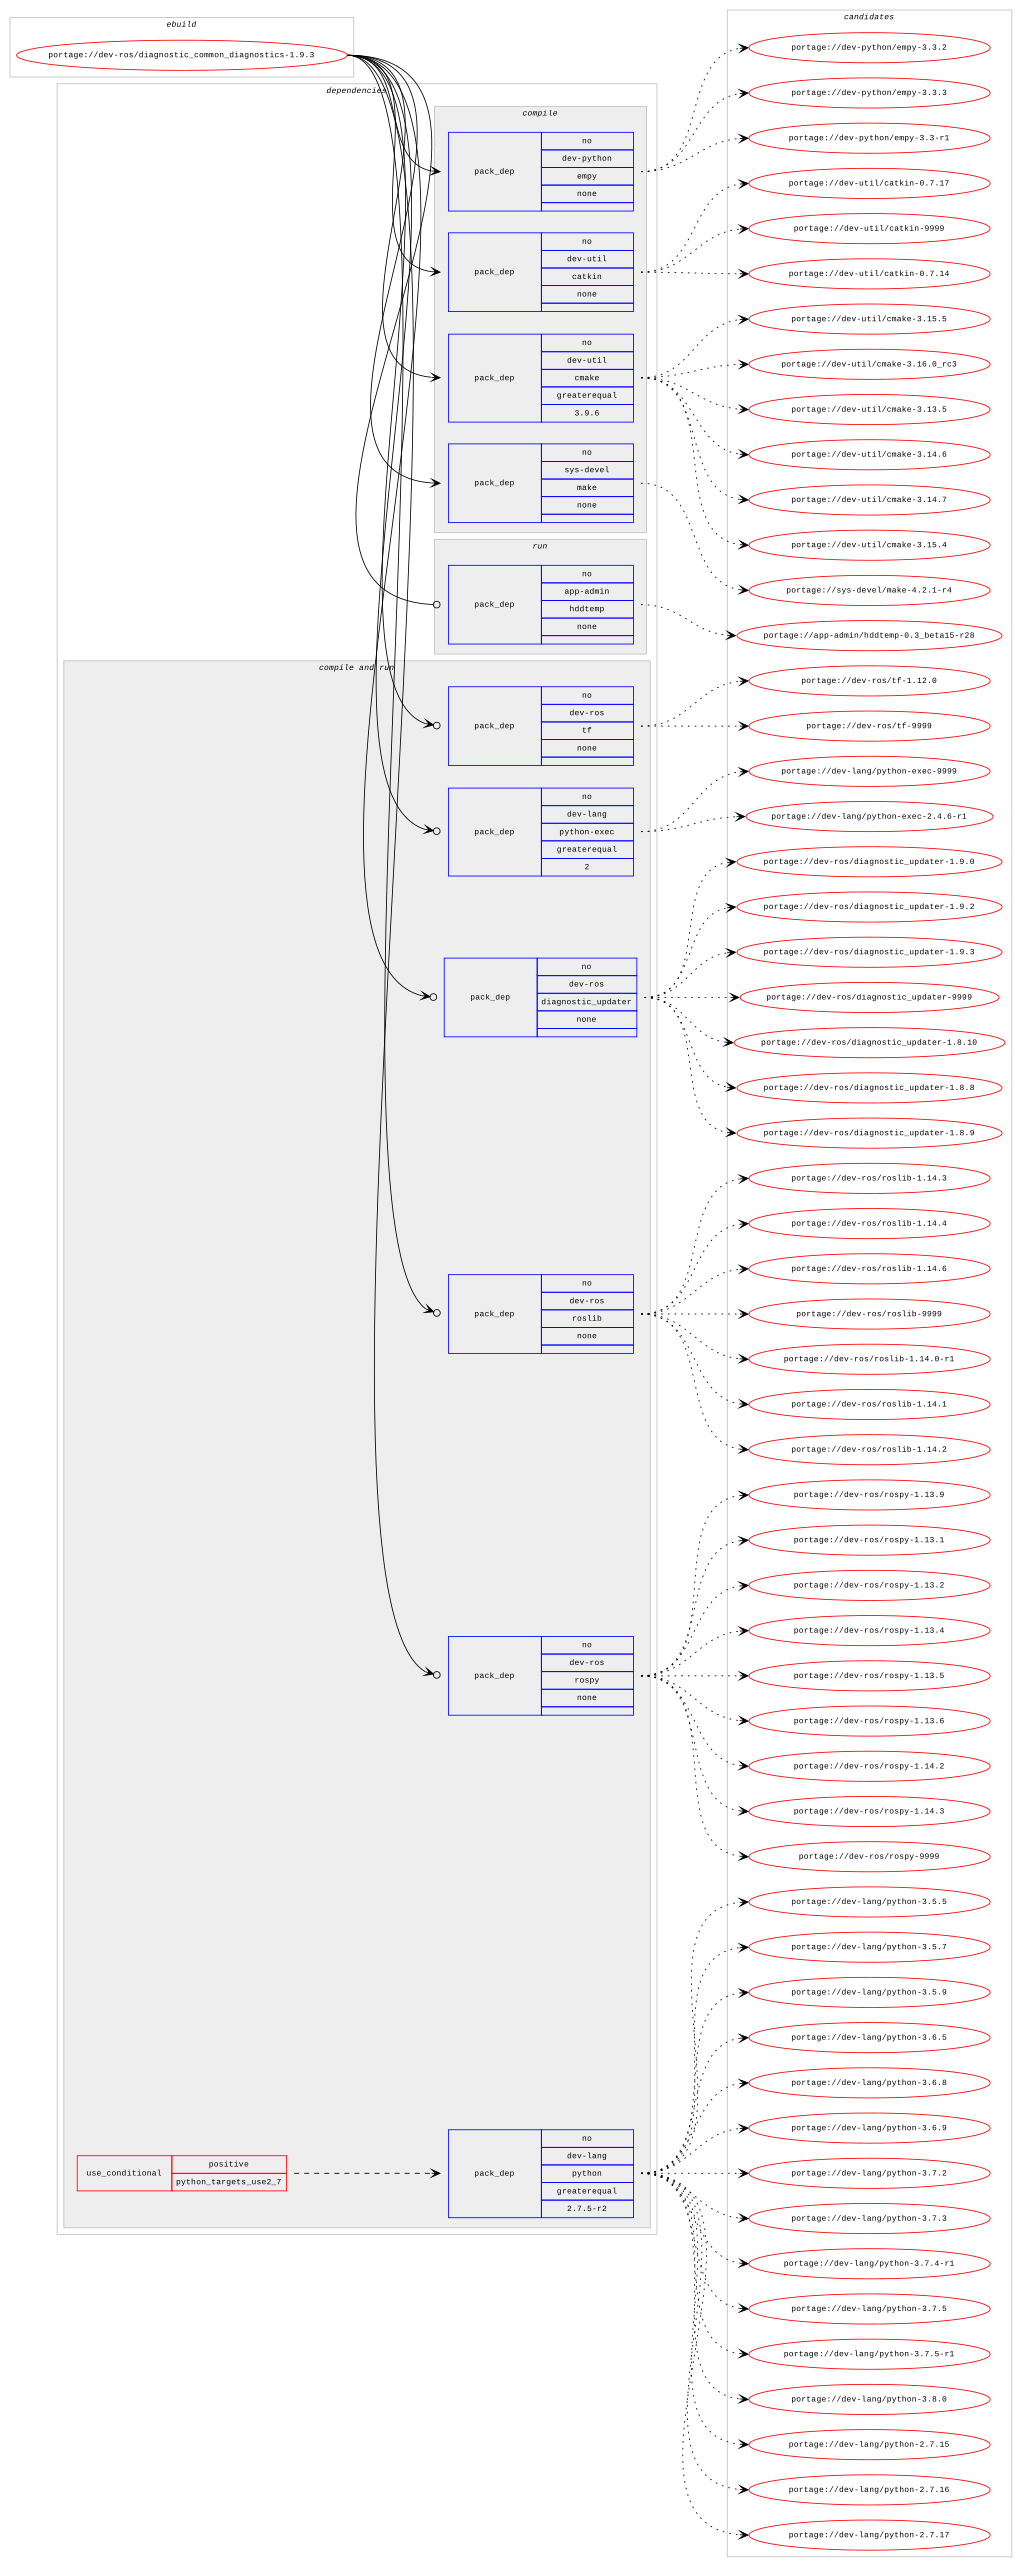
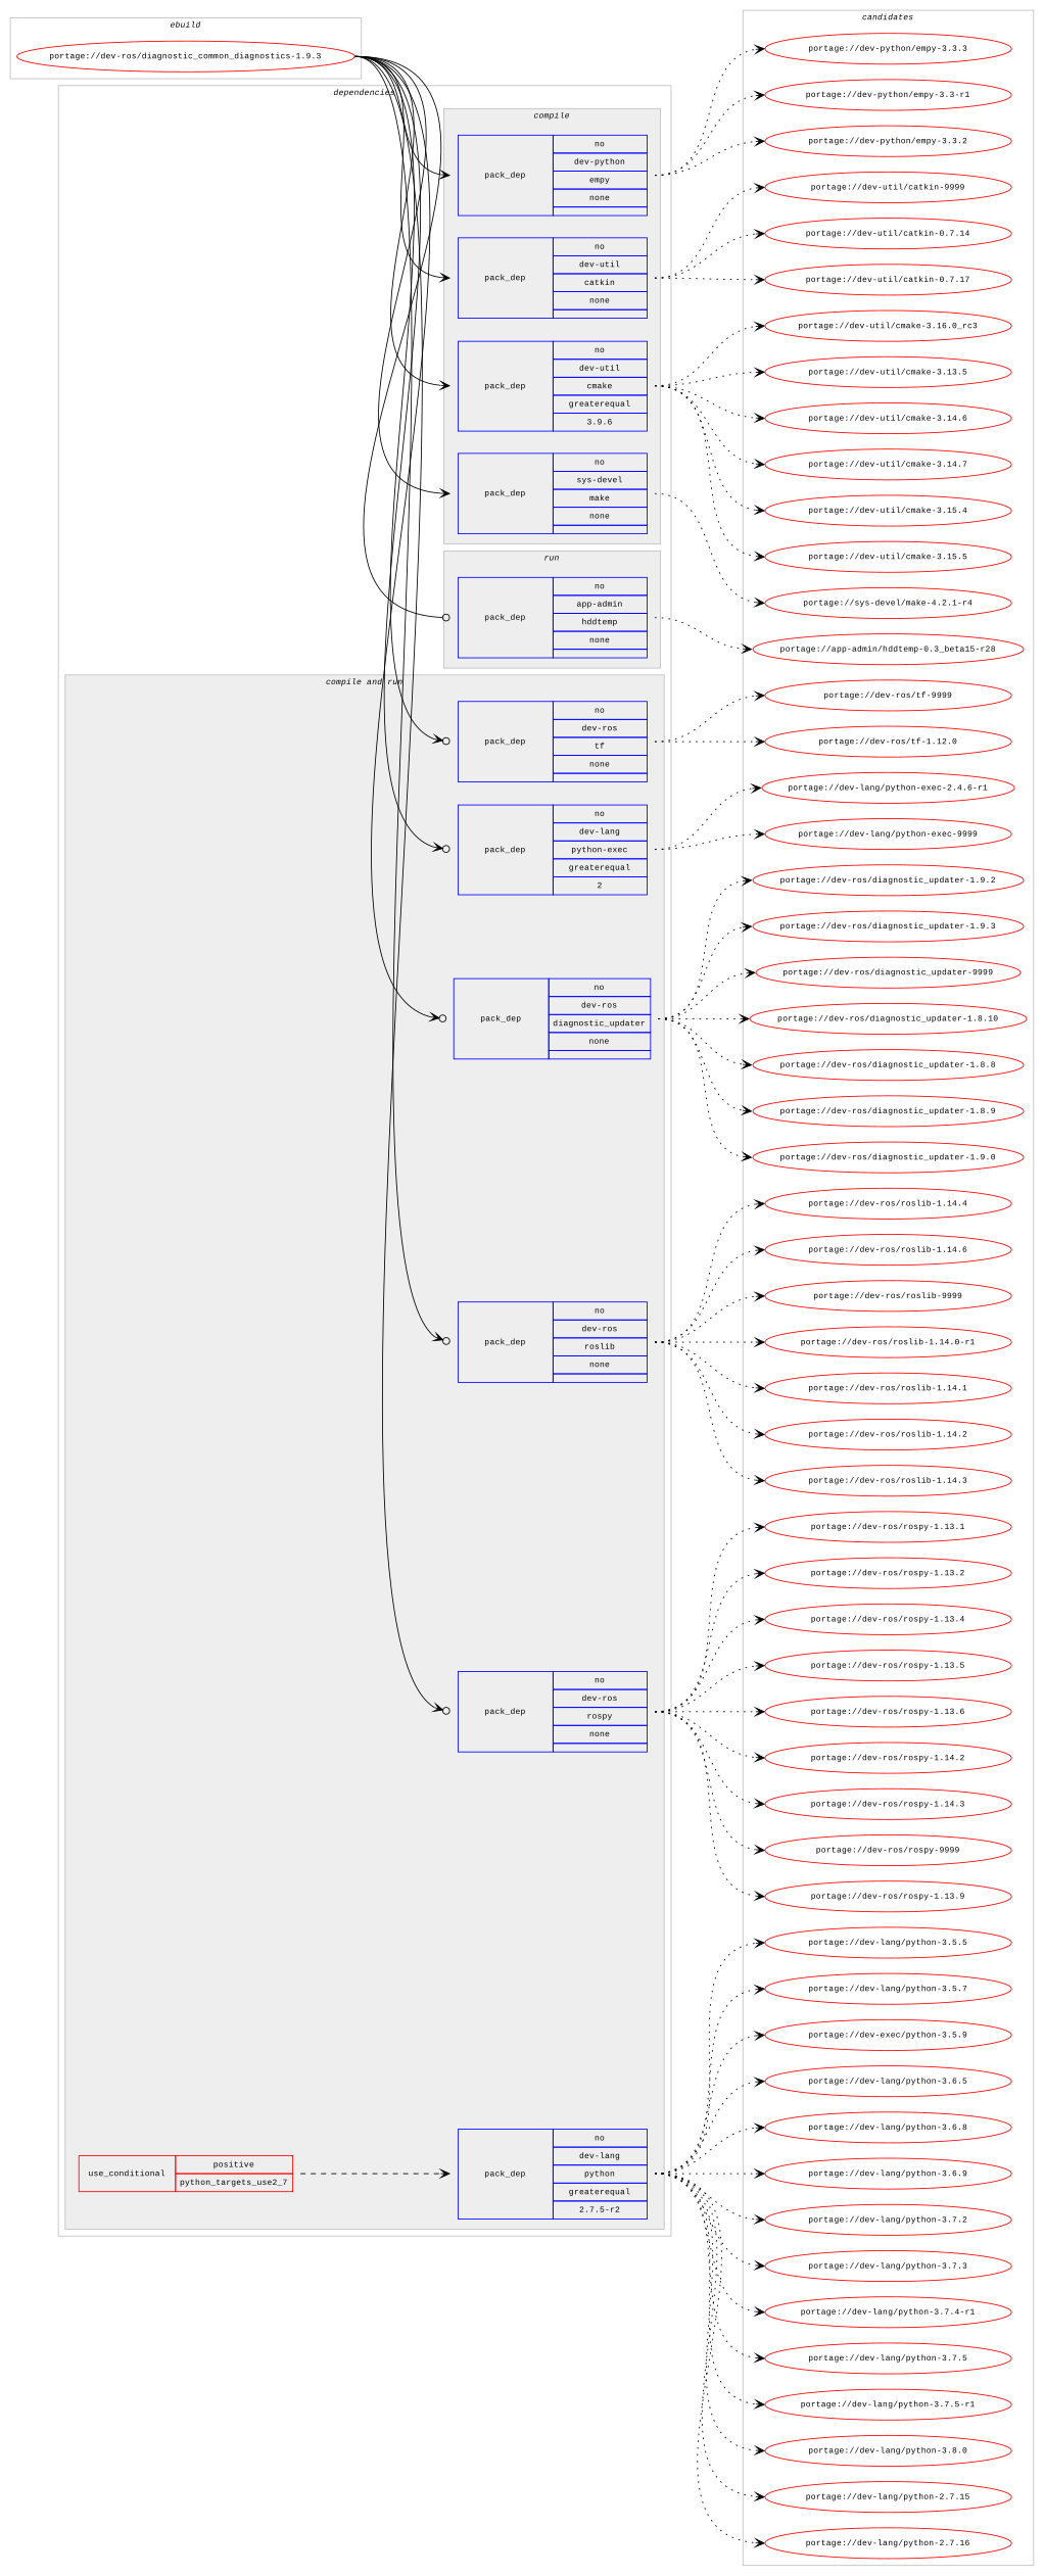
  digraph {
    compound=true
    concentrate=true
    fontname="Liberation Mono"
    fontsize=10
    newrank=true
    rankdir=LR
    ranksep=1.5
    node [color=red fontname="Liberation Mono" fontsize=10]
    edge [arrowhead=vee fontname="Liberation Mono" headport=w style=dotted tailport=e weight=100]
    n1 [label="portage://dev-ros/diagnostic_common_diagnostics-1.9.3" width=4]
    n2 [color=blue label=<<TABLE BORDER="0" CELLBORDER="1" CELLSPACING="0" CELLPADDING="4" WIDTH="220"><TR><TD ROWSPAN="6" CELLPADDING="30">pack_dep</TD></TR><TR><TD WIDTH="110">no</TD></TR><TR><TD>dev-python</TD></TR><TR><TD>empy</TD></TR><TR><TD>none</TD></TR><TR><TD></TD></TR></TABLE>> shape=none]
    n3 [color=blue label=<<TABLE BORDER="0" CELLBORDER="1" CELLSPACING="0" CELLPADDING="4" WIDTH="220"><TR><TD ROWSPAN="6" CELLPADDING="30">pack_dep</TD></TR><TR><TD WIDTH="110">no</TD></TR><TR><TD>dev-util</TD></TR><TR><TD>catkin</TD></TR><TR><TD>none</TD></TR><TR><TD></TD></TR></TABLE>> shape=none]
    n4 [color=blue label=<<TABLE BORDER="0" CELLBORDER="1" CELLSPACING="0" CELLPADDING="4" WIDTH="220"><TR><TD ROWSPAN="6" CELLPADDING="30">pack_dep</TD></TR><TR><TD WIDTH="110">no</TD></TR><TR><TD>dev-util</TD></TR><TR><TD>cmake</TD></TR><TR><TD>greaterequal</TD></TR><TR><TD>3.9.6</TD></TR></TABLE>> shape=none]
    n5 [color=blue label=<<TABLE BORDER="0" CELLBORDER="1" CELLSPACING="0" CELLPADDING="4" WIDTH="220"><TR><TD ROWSPAN="6" CELLPADDING="30">pack_dep</TD></TR><TR><TD WIDTH="110">no</TD></TR><TR><TD>sys-devel</TD></TR><TR><TD>make</TD></TR><TR><TD>none</TD></TR><TR><TD></TD></TR></TABLE>> shape=none]
    n6 [color=blue label=<<TABLE BORDER="0" CELLBORDER="1" CELLSPACING="0" CELLPADDING="4" WIDTH="220"><TR><TD ROWSPAN="6" CELLPADDING="30">pack_dep</TD></TR><TR><TD WIDTH="110">no</TD></TR><TR><TD>dev-lang</TD></TR><TR><TD>python</TD></TR><TR><TD>greaterequal</TD></TR><TR><TD>2.7.5-r2</TD></TR></TABLE>> shape=none]
    n7 [label=<<TABLE BORDER="0" CELLBORDER="1" CELLSPACING="0" CELLPADDING="4"><TR><TD ROWSPAN="3" CELLPADDING="10">use_conditional</TD></TR><TR><TD>positive</TD></TR><TR><TD>python_targets_use2_7</TD></TR></TABLE>> shape=none]
    n8 [color=blue label=<<TABLE BORDER="0" CELLBORDER="1" CELLSPACING="0" CELLPADDING="4" WIDTH="220"><TR><TD ROWSPAN="6" CELLPADDING="30">pack_dep</TD></TR><TR><TD WIDTH="110">no</TD></TR><TR><TD>dev-lang</TD></TR><TR><TD>python-exec</TD></TR><TR><TD>greaterequal</TD></TR><TR><TD>2</TD></TR></TABLE>> shape=none]
    n9 [color=blue label=<<TABLE BORDER="0" CELLBORDER="1" CELLSPACING="0" CELLPADDING="4" WIDTH="220"><TR><TD ROWSPAN="6" CELLPADDING="30">pack_dep</TD></TR><TR><TD WIDTH="110">no</TD></TR><TR><TD>dev-ros</TD></TR><TR><TD>diagnostic_updater</TD></TR><TR><TD>none</TD></TR><TR><TD></TD></TR></TABLE>> shape=none]
    n10 [color=blue label=<<TABLE BORDER="0" CELLBORDER="1" CELLSPACING="0" CELLPADDING="4" WIDTH="220"><TR><TD ROWSPAN="6" CELLPADDING="30">pack_dep</TD></TR><TR><TD WIDTH="110">no</TD></TR><TR><TD>dev-ros</TD></TR><TR><TD>roslib</TD></TR><TR><TD>none</TD></TR><TR><TD></TD></TR></TABLE>> shape=none]
    n11 [color=blue label=<<TABLE BORDER="0" CELLBORDER="1" CELLSPACING="0" CELLPADDING="4" WIDTH="220"><TR><TD ROWSPAN="6" CELLPADDING="30">pack_dep</TD></TR><TR><TD WIDTH="110">no</TD></TR><TR><TD>dev-ros</TD></TR><TR><TD>rospy</TD></TR><TR><TD>none</TD></TR><TR><TD></TD></TR></TABLE>> shape=none]
    n12 [color=blue label=<<TABLE BORDER="0" CELLBORDER="1" CELLSPACING="0" CELLPADDING="4" WIDTH="220"><TR><TD ROWSPAN="6" CELLPADDING="30">pack_dep</TD></TR><TR><TD WIDTH="110">no</TD></TR><TR><TD>dev-ros</TD></TR><TR><TD>tf</TD></TR><TR><TD>none</TD></TR><TR><TD></TD></TR></TABLE>> shape=none]
    n13 [color=blue label=<<TABLE BORDER="0" CELLBORDER="1" CELLSPACING="0" CELLPADDING="4" WIDTH="220"><TR><TD ROWSPAN="6" CELLPADDING="30">pack_dep</TD></TR><TR><TD WIDTH="110">no</TD></TR><TR><TD>app-admin</TD></TR><TR><TD>hddtemp</TD></TR><TR><TD>none</TD></TR><TR><TD></TD></TR></TABLE>> shape=none]
    n14 [label="portage://dev-python/empy-3.3-r1" width=4]
    n15 [label="portage://dev-python/empy-3.3.2" width=4]
    n16 [label="portage://dev-python/empy-3.3.3" width=4]
    n17 [label="portage://dev-util/catkin-0.7.14" width=4]
    n18 [label="portage://dev-util/catkin-0.7.17" width=4]
    n19 [label="portage://dev-util/catkin-9999" width=4]
    n20 [label="portage://dev-util/cmake-3.13.5" width=4]
    n21 [label="portage://dev-util/cmake-3.14.6" width=4]
    n22 [label="portage://dev-util/cmake-3.14.7" width=4]
    n23 [label="portage://dev-util/cmake-3.15.4" width=4]
    n24 [label="portage://dev-util/cmake-3.15.5" width=4]
    n25 [label="portage://dev-util/cmake-3.16.0_rc3" width=4]
    n26 [label="portage://dev-lang/python-2.7.15" width=4]
    n27 [label="portage://dev-lang/python-2.7.16" width=4]
-   n28 [label="portage://dev-lang/python-2.7.17" width=4]
    n29 [label="portage://dev-lang/python-3.5.5" width=4]
    n30 [label="portage://dev-lang/python-3.5.7" width=4]
-   n31 [label="portage://dev-lang/python-3.5.9" width=4]
+   n31 [label="portage://dev-exec/python-3.5.9" width=4]
    n32 [label="portage://dev-lang/python-3.6.5" width=4]
    n33 [label="portage://dev-lang/python-3.6.8" width=4]
    n34 [label="portage://dev-lang/python-3.6.9" width=4]
    n35 [label="portage://dev-lang/python-3.7.2" width=4]
    n36 [label="portage://dev-lang/python-3.7.3" width=4]
    n37 [label="portage://dev-lang/python-3.7.4-r1" width=4]
    n38 [label="portage://dev-lang/python-3.7.5" width=4]
    n39 [label="portage://dev-lang/python-3.7.5-r1" width=4]
    n40 [label="portage://dev-lang/python-3.8.0" width=4]
    n41 [label="portage://sys-devel/make-4.2.1-r4" width=4]
    n42 [label="portage://dev-lang/python-exec-2.4.6-r1" width=4]
    n43 [label="portage://dev-lang/python-exec-9999" width=4]
    n44 [label="portage://dev-ros/diagnostic_updater-1.8.10" width=4]
    n45 [label="portage://dev-ros/diagnostic_updater-1.8.8" width=4]
    n46 [label="portage://dev-ros/diagnostic_updater-1.8.9" width=4]
    n47 [label="portage://dev-ros/diagnostic_updater-1.9.0" width=4]
    n48 [label="portage://dev-ros/diagnostic_updater-1.9.2" width=4]
    n49 [label="portage://dev-ros/diagnostic_updater-1.9.3" width=4]
    n50 [label="portage://dev-ros/diagnostic_updater-9999" width=4]
    n51 [label="portage://dev-ros/roslib-1.14.0-r1" width=4]
    n52 [label="portage://dev-ros/roslib-1.14.1" width=4]
    n53 [label="portage://dev-ros/roslib-1.14.2" width=4]
    n54 [label="portage://dev-ros/roslib-1.14.3" width=4]
    n55 [label="portage://dev-ros/roslib-1.14.4" width=4]
    n56 [label="portage://dev-ros/roslib-1.14.6" width=4]
    n57 [label="portage://dev-ros/roslib-9999" width=4]
    n58 [label="portage://app-admin/hddtemp-0.3_beta15-r28" width=4]
    n59 [label="portage://dev-ros/rospy-1.13.9" width=4]
    n60 [label="portage://dev-ros/rospy-1.13.1" width=4]
    n61 [label="portage://dev-ros/rospy-1.13.2" width=4]
    n62 [label="portage://dev-ros/rospy-1.13.4" width=4]
    n63 [label="portage://dev-ros/rospy-1.13.5" width=4]
    n64 [label="portage://dev-ros/rospy-1.13.6" width=4]
    n65 [label="portage://dev-ros/rospy-1.14.2" width=4]
    n66 [label="portage://dev-ros/rospy-1.14.3" width=4]
    n67 [label="portage://dev-ros/rospy-9999" width=4]
    n68 [label="portage://dev-ros/tf-1.12.0" width=4]
    n69 [label="portage://dev-ros/tf-9999" width=4]
    subgraph cluster_1 {
      color=gray
      label=<<i>ebuild</i>>
      rank=same
      n1
    }
    subgraph cluster_2 {
      color=gray
      label=<<i>dependencies</i>>
      subgraph cluster_3 {
        color=gray
        fillcolor="#eeeeee"
        label=<<i>compile</i>>
        style=filled
        subgraph sub_4 {
          color=gray
          fillcolor="#eeeeee"
          label=<<i>compile</i>>
          style=filled
          n2
        }
        subgraph sub_5 {
          color=gray
          fillcolor="#eeeeee"
          label=<<i>compile</i>>
          style=filled
          n3
        }
        subgraph sub_6 {
          color=gray
          fillcolor="#eeeeee"
          label=<<i>compile</i>>
          style=filled
          n4
        }
        subgraph sub_7 {
          color=gray
          fillcolor="#eeeeee"
          label=<<i>compile</i>>
          style=filled
          n5
        }
      }
      subgraph cluster_8 {
        color=gray
        fillcolor="#eeeeee"
        label=<<i>compile and run</i>>
        style=filled
        subgraph sub_9 {
          color=gray
          fillcolor="#eeeeee"
          label=<<i>compile and run</i>>
          style=filled
          n7
          subgraph sub_10 {
            color=gray
            fillcolor="#eeeeee"
            label=<<i>compile and run</i>>
            style=filled
            n6
          }
        }
        subgraph sub_11 {
          color=gray
          fillcolor="#eeeeee"
          label=<<i>compile and run</i>>
          style=filled
          n8
        }
        subgraph sub_12 {
          color=gray
          fillcolor="#eeeeee"
          label=<<i>compile and run</i>>
          style=filled
          n9
        }
        subgraph sub_13 {
          color=gray
          fillcolor="#eeeeee"
          label=<<i>compile and run</i>>
          style=filled
          n10
        }
        subgraph sub_14 {
          color=gray
          fillcolor="#eeeeee"
          label=<<i>compile and run</i>>
          style=filled
          n11
        }
        subgraph sub_15 {
          color=gray
          fillcolor="#eeeeee"
          label=<<i>compile and run</i>>
          style=filled
          n12
        }
      }
      subgraph cluster_16 {
        color=gray
        fillcolor="#eeeeee"
        label=<<i>run</i>>
        style=filled
        subgraph sub_17 {
          color=gray
          fillcolor="#eeeeee"
          label=<<i>run</i>>
          style=filled
          n13
        }
      }
    }
    subgraph cluster_18 {
      color=gray
      label=<<i>candidates</i>>
      rank=same
      subgraph sub_19 {
        color=black
        label=<<i>candidates</i>>
        nodesep=1
        rank=same
        n14
        n15
        n16
      }
      subgraph sub_20 {
        color=black
        label=<<i>candidates</i>>
        nodesep=1
        rank=same
        n17
        n18
        n19
      }
      subgraph sub_21 {
        color=black
        label=<<i>candidates</i>>
        nodesep=1
        rank=same
        n20
        n21
        n22
        n23
        n24
        n25
      }
      subgraph sub_22 {
        color=black
        label=<<i>candidates</i>>
        nodesep=1
        rank=same
        n26
        n27
-       n28
        n29
        n30
        n31
        n32
        n33
        n34
        n35
        n36
        n37
        n38
        n39
        n40
      }
      subgraph sub_23 {
        color=black
        label=<<i>candidates</i>>
        nodesep=1
        rank=same
        n41
      }
      subgraph sub_24 {
        color=black
        label=<<i>candidates</i>>
        nodesep=1
        rank=same
        n42
        n43
      }
      subgraph sub_25 {
        color=black
        label=<<i>candidates</i>>
        nodesep=1
        rank=same
        n44
        n45
        n46
        n47
        n48
        n49
        n50
      }
      subgraph sub_26 {
        color=black
        label=<<i>candidates</i>>
        nodesep=1
        rank=same
        n51
        n52
        n53
        n54
        n55
        n56
        n57
      }
      subgraph sub_27 {
        color=black
        label=<<i>candidates</i>>
        nodesep=1
        rank=same
        n58
      }
      subgraph sub_28 {
        color=black
        label=<<i>candidates</i>>
        nodesep=1
        rank=same
        n59
        n60
        n61
        n62
        n63
        n64
        n65
        n66
        n67
      }
      subgraph sub_29 {
        color=black
        label=<<i>candidates</i>>
        nodesep=1
        rank=same
        n68
        n69
      }
    }
    n1 -> n2 [style=solid weight=20]
    n1 -> n3 [style=solid weight=20]
    n1 -> n4 [style=solid weight=20]
    n1 -> n5 [style=solid weight=20]
    n1 -> n8 [arrowhead=odotvee style=solid weight=20]
    n1 -> n9 [arrowhead=odotvee style=solid weight=20]
    n1 -> n10 [arrowhead=odotvee style=solid weight=20]
    n1 -> n11 [arrowhead=odotvee style=solid weight=20]
    n1 -> n12 [arrowhead=odotvee style=solid weight=20]
    n1 -> n13 [arrowhead=odot style=solid weight=20]
    n2 -> n14
    n2 -> n15
    n2 -> n16
    n3 -> n17
    n3 -> n18
    n3 -> n19
    n4 -> n20
    n4 -> n21
    n4 -> n22
    n4 -> n23
    n4 -> n24
    n4 -> n25
    n5 -> n41
    n6 -> n26
    n6 -> n27
-   n6 -> n28
    n6 -> n29
    n6 -> n30
    n6 -> n31
    n6 -> n32
    n6 -> n33
    n6 -> n34
    n6 -> n35
    n6 -> n36
    n6 -> n37
    n6 -> n38
    n6 -> n39
    n6 -> n40
    n7 -> n6 [style=dashed weight=20]
    n8 -> n42
    n8 -> n43
    n9 -> n44
    n9 -> n45
    n9 -> n46
    n9 -> n47
    n9 -> n48
    n9 -> n49
    n9 -> n50
    n10 -> n51
    n10 -> n52
    n10 -> n53
    n10 -> n54
    n10 -> n55
    n10 -> n56
    n10 -> n57
    n11 -> n59
    n11 -> n60
    n11 -> n61
    n11 -> n62
    n11 -> n63
    n11 -> n64
    n11 -> n65
    n11 -> n66
    n11 -> n67
    n12 -> n68
    n12 -> n69
    n13 -> n58
  }
